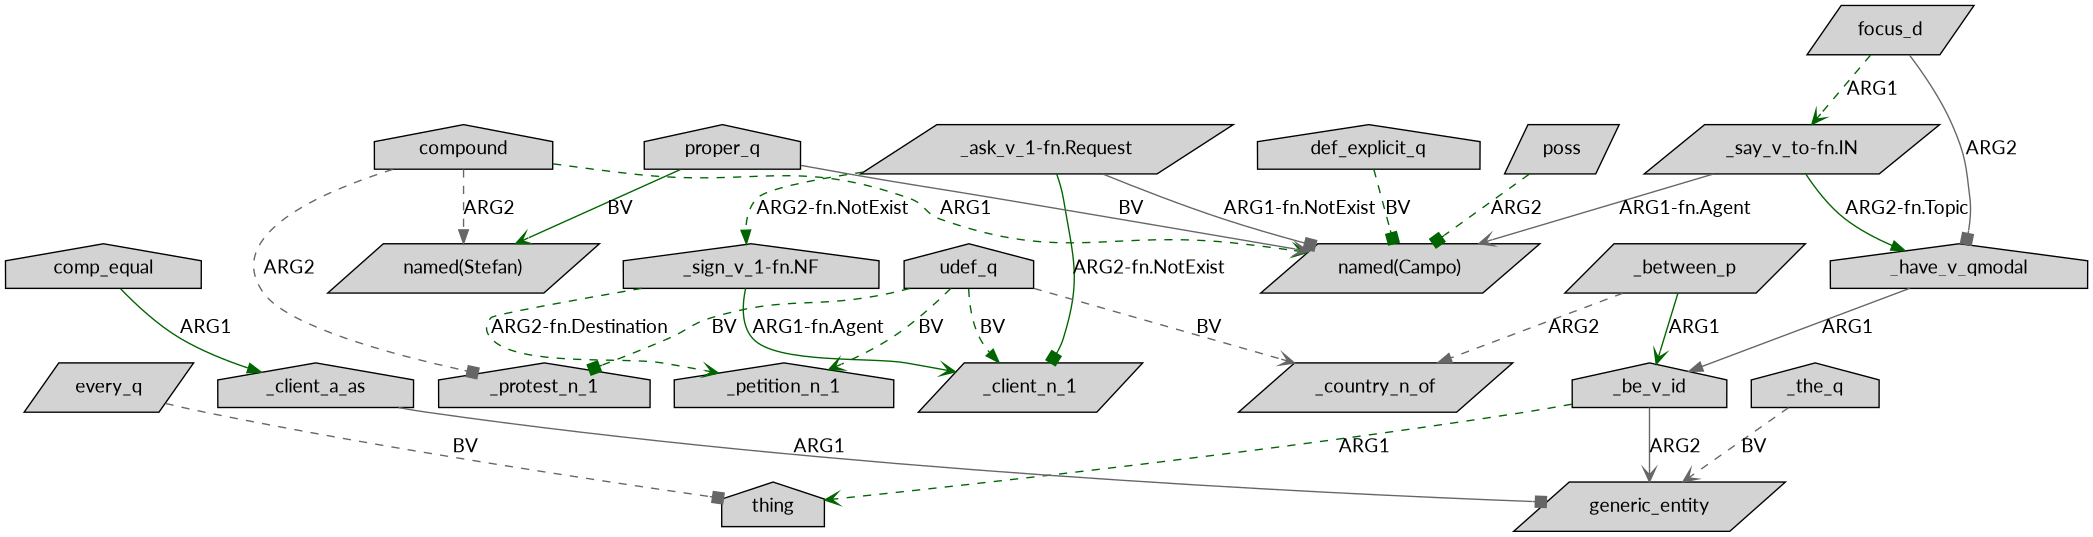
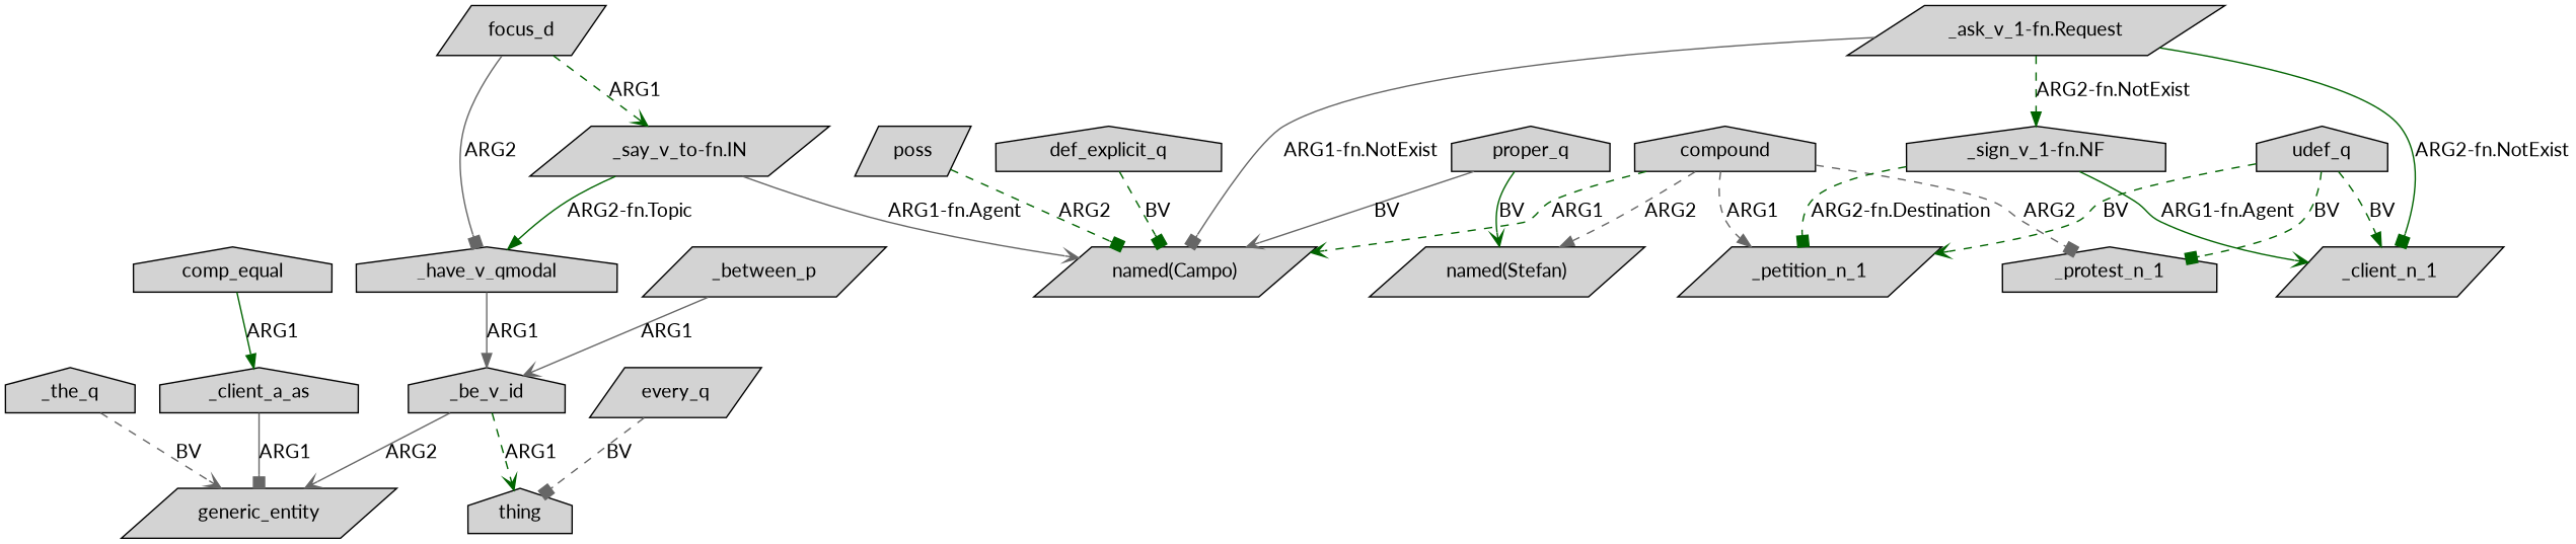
  digraph {
    fontname=Lato
    node [fontname=Lato shape=parallelogram style=filled]
    edge [arrowhead=vee color=darkgreen fontname=Lato style=dashed]
    generic_entity
    _the_q [shape=house]
-   _petition_n_1 [shape=house]
+   _petition_n_1
    compound [shape=house]
    "named(Campo)"
    _protest_n_1 [shape=house]
    "named(Stefan)"
    "_say_v_to-fn.IN"
    _have_v_qmodal [shape=house]
    _be_v_id [shape=house]
    thing [shape=house]
    _between_p
-   _country_n_of
    focus_d
    "_ask_v_1-fn.Request"
    "_sign_v_1-fn.NF" [shape=house]
    _client_n_1
    every_q
    proper_q [shape=house]
    udef_q [shape=house]
    def_explicit_q [shape=house]
    poss
    n23 [label=_client_a_as shape=house]
    comp_equal [shape=house]
    _the_q -> generic_entity [color=gray40 label=BV]
+   compound -> _petition_n_1 [arrowhead=normal color=gray40 label=ARG1]
    compound -> "named(Campo)" [label=ARG1]
    compound -> _protest_n_1 [arrowhead=box color=gray40 label=ARG2]
    compound -> "named(Stefan)" [arrowhead=normal color=gray40 label=ARG2]
    "_say_v_to-fn.IN" -> "named(Campo)" [color=gray40 label="ARG1-fn.Agent" style=solid]
    "_say_v_to-fn.IN" -> _have_v_qmodal [arrowhead=normal label="ARG2-fn.Topic" style=solid]
    _have_v_qmodal -> _be_v_id [arrowhead=normal color=gray40 label=ARG1 style=solid]
    _be_v_id -> generic_entity [color=gray40 label=ARG2 style=solid]
    _be_v_id -> thing [label=ARG1]
-   _between_p -> _be_v_id [label=ARG1 style=solid]
-   _between_p -> _country_n_of [arrowhead=normal color=gray40 label=ARG2]
+   _between_p -> _be_v_id [color=gray40 label=ARG1 style=solid]
    focus_d -> "_say_v_to-fn.IN" [label=ARG1]
    focus_d -> _have_v_qmodal [arrowhead=box color=gray40 label=ARG2 style=solid]
    "_ask_v_1-fn.Request" -> "named(Campo)" [arrowhead=box color=gray40 label="ARG1-fn.NotExist" style=solid]
    "_ask_v_1-fn.Request" -> "_sign_v_1-fn.NF" [arrowhead=normal label="ARG2-fn.NotExist"]
    "_ask_v_1-fn.Request" -> _client_n_1 [arrowhead=box label="ARG2-fn.NotExist" style=solid]
-   "_sign_v_1-fn.NF" -> _petition_n_1 [label="ARG2-fn.Destination"]
+   "_sign_v_1-fn.NF" -> _petition_n_1 [arrowhead=box label="ARG2-fn.Destination"]
    "_sign_v_1-fn.NF" -> _client_n_1 [label="ARG1-fn.Agent" style=solid]
    every_q -> thing [arrowhead=box color=gray40 label=BV]
    proper_q -> "named(Campo)" [color=gray40 label=BV style=solid]
    proper_q -> "named(Stefan)" [label=BV style=solid]
    udef_q -> _petition_n_1 [label=BV]
    udef_q -> _protest_n_1 [arrowhead=box label=BV]
-   udef_q -> _country_n_of [color=gray40 label=BV]
    udef_q -> _client_n_1 [arrowhead=normal label=BV]
    def_explicit_q -> "named(Campo)" [arrowhead=box label=BV]
    poss -> "named(Campo)" [arrowhead=box label=ARG2]
    n23 -> generic_entity [arrowhead=box color=gray40 label=ARG1 style=solid]
    comp_equal -> n23 [arrowhead=normal label=ARG1 style=solid]
  }
